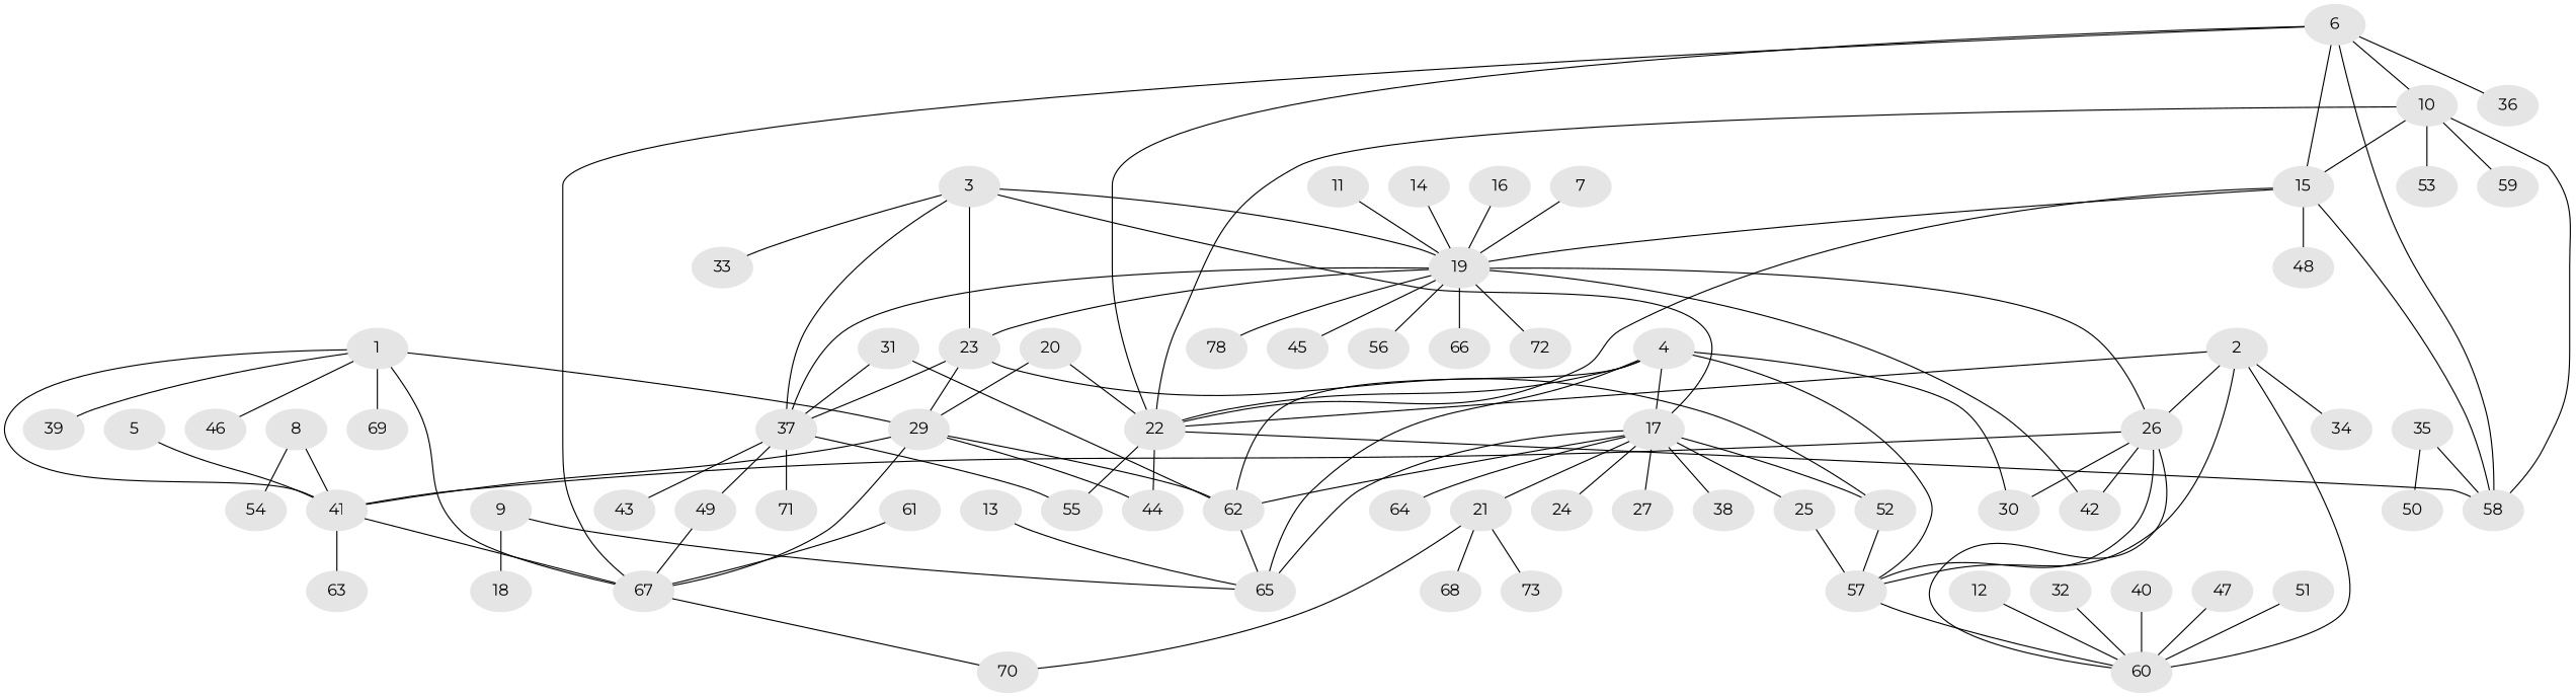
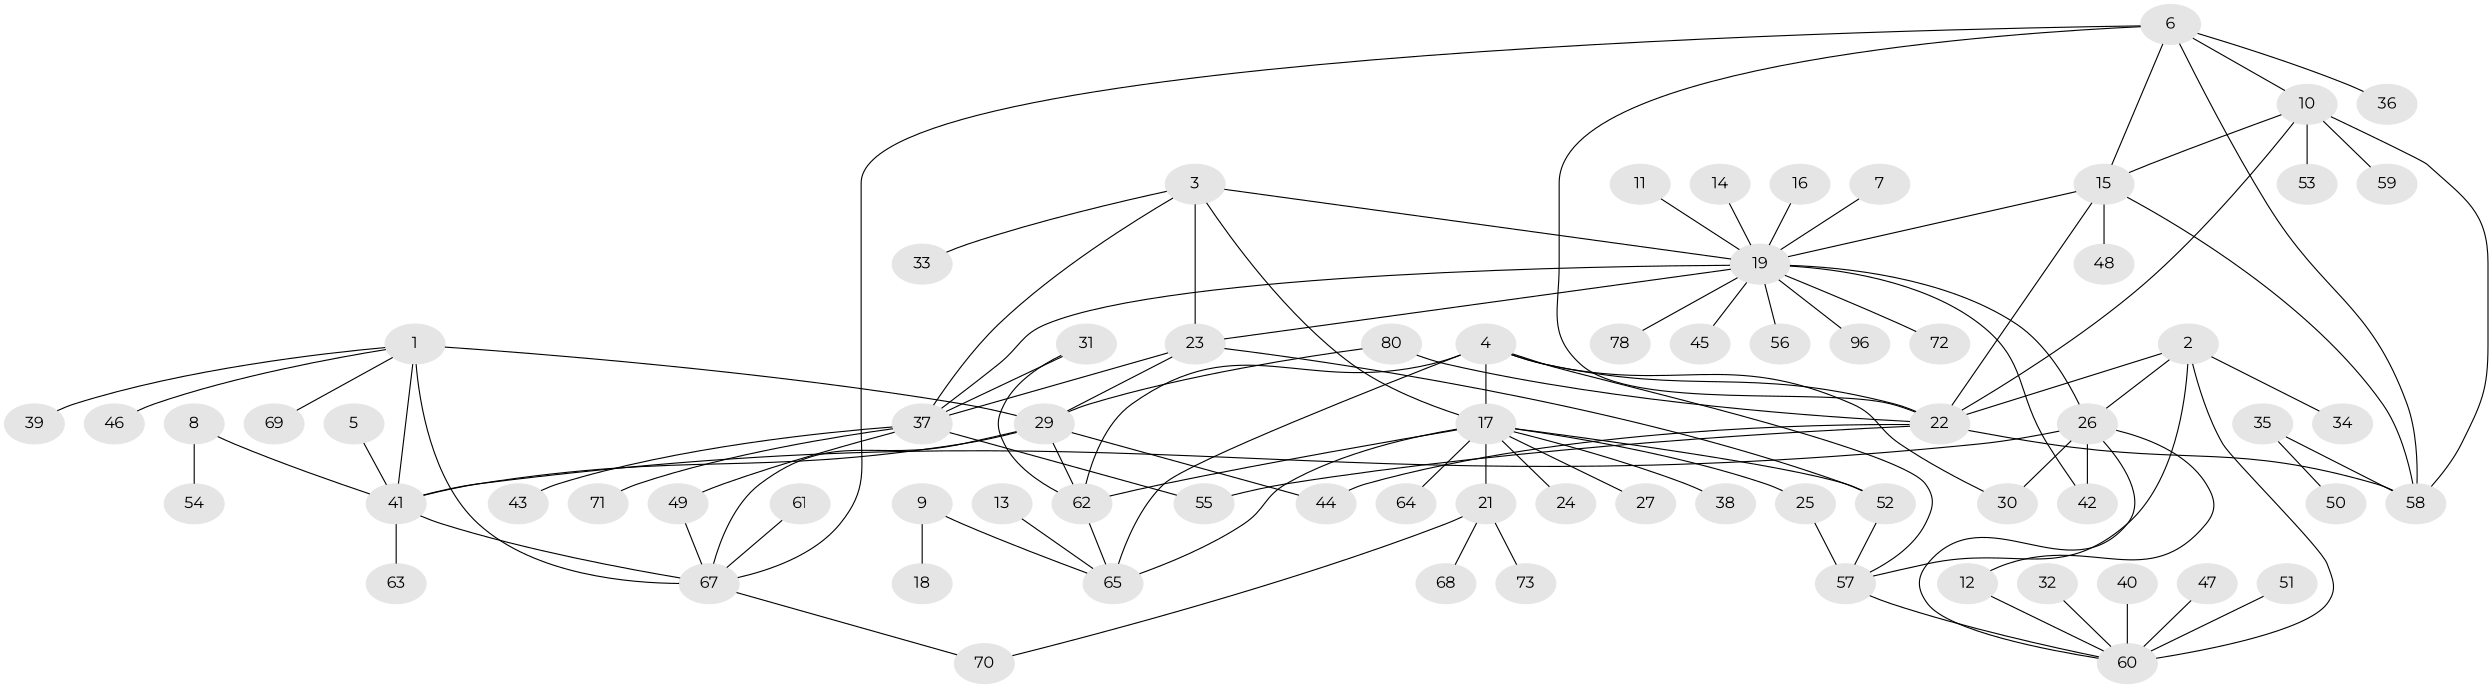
  graph {
    fontname=Montserrat
    node [color=gray90 fontname=Montserrat style=filled]
    edge [fontname=Montserrat weight=1.0]
    1
    29
    39
    41
    46
    67
    69
    62
    44
    63
    70
    2
    22
    26
    34
    57
    60
    58
    55
    30
    42
    3
    17
    19
    23
    33
    37
    65
    21
    24
    25
    27
    38
    52
    64
    n36 [label=78]
    45
    56
-   66
+   66 [label=96]
    72
    43
    49
    71
    4
    5
    6
    10
    15
    36
    53
    59
    48
    7
    8
    54
    9
    18
    11
    12
    13
    14
    16
    68
    73
-   20
+   20 [label=80]
    31
    32
    35
    50
    40
    47
    51
    61
    1 -- 29 [weight=2.0]
    1 -- 39
    1 -- 41 [weight=2.0]
    1 -- 46
    1 -- 67 [weight=2.0]
    1 -- 69
    29 -- 41
    29 -- 67
    29 -- 62
    29 -- 44
    41 -- 67
    41 -- 63
    67 -- 70
    62 -- 65
    2 -- 22
    2 -- 26 [weight=2.0]
    2 -- 34
    2 -- 57 [weight=2.0]
    2 -- 60 [weight=2.0]
    22 -- 44
    22 -- 58
    22 -- 55
    26 -- 41
-   26 -- 57
+   26 -- 12
    26 -- 60
    26 -- 30
    26 -- 42
    57 -- 60
    3 -- 17
    3 -- 19 [weight=2.0]
    3 -- 23 [weight=2.0]
    3 -- 33
    3 -- 37 [weight=2.0]
    17 -- 62
    17 -- 65
    17 -- 21
    17 -- 24
    17 -- 25
    17 -- 27
    17 -- 38
    17 -- 52
    17 -- 64
    19 -- 26
    19 -- 42
    19 -- 23
    19 -- 37
    19 -- n36
    19 -- 45
    19 -- 56
    19 -- 66
    19 -- 72
    23 -- 29
    23 -- 37
    23 -- 52
    37 -- 55
    37 -- 43
    37 -- 49
    37 -- 71
    21 -- 70
    21 -- 68
    21 -- 73
    25 -- 57
    52 -- 57
    49 -- 67
    4 -- 62 [weight=2.0]
    4 -- 22
    4 -- 57
    4 -- 30
    4 -- 17 [weight=2.0]
    4 -- 65 [weight=2.0]
    5 -- 41
    6 -- 67
    6 -- 22
    6 -- 58
    6 -- 10
    6 -- 15
    6 -- 36
    10 -- 22
    10 -- 58
    10 -- 15
    10 -- 53
    10 -- 59
    15 -- 22
    15 -- 58
    15 -- 19
    15 -- 48
    7 -- 19
    8 -- 41
    8 -- 54
    9 -- 65
    9 -- 18
    11 -- 19
    12 -- 60
    13 -- 65
    14 -- 19
    16 -- 19
    20 -- 29
    20 -- 22
    31 -- 62
    31 -- 37
    32 -- 60
    35 -- 58
    35 -- 50
    40 -- 60
    47 -- 60
    51 -- 60
    61 -- 67
  }
